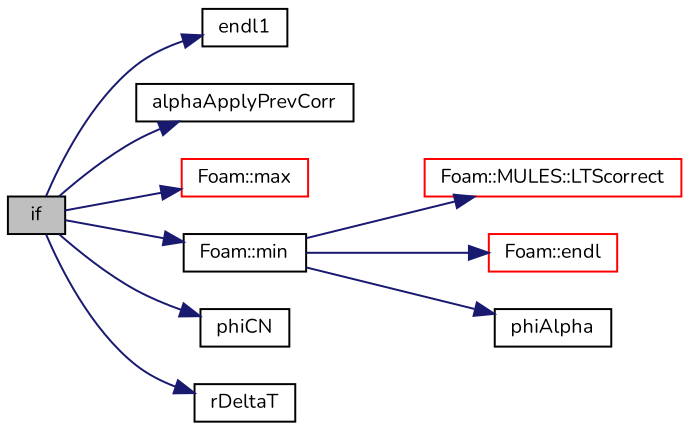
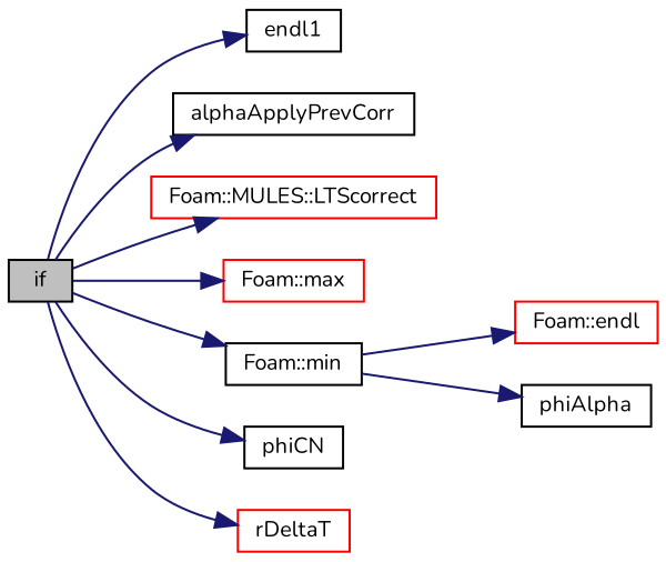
  digraph {
    fontname=Nunito
    rankdir=LR
    node [color=black fontname=Nunito fontsize=10 shape=record]
    edge [color=midnightblue fontname=Nunito fontsize=10 labelfontname=FreeSans labelfontsize=10 style=solid]
    n1 [fillcolor=grey75 fontcolor=black height=0.2 label=if style=filled width=0.4]
    n2 [height=0.2 label=endl1 width=0.4]
    n3 [height=0.2 label=alphaApplyPrevCorr width=0.4]
    n4 [color=red height=0.2 label="Foam::MULES::LTScorrect" width=0.4]
    n5 [color=red height=0.2 label="Foam::max" width=0.4]
    n6 [height=0.2 label="Foam::min" width=0.4]
    n7 [height=0.2 label=phiCN width=0.4]
-   n8 [height=0.2 label=rDeltaT width=0.4]
+   n8 [color=red height=0.2 label=rDeltaT width=0.4]
    n9 [color=red height=0.2 label="Foam::endl" width=0.4]
    n10 [height=0.2 label=phiAlpha width=0.4]
    n1 -> n2
    n1 -> n3
-   n6 -> n4
+   n1 -> n4
    n1 -> n5
    n1 -> n6
    n1 -> n7
    n1 -> n8
    n6 -> n9
    n6 -> n10
  }
